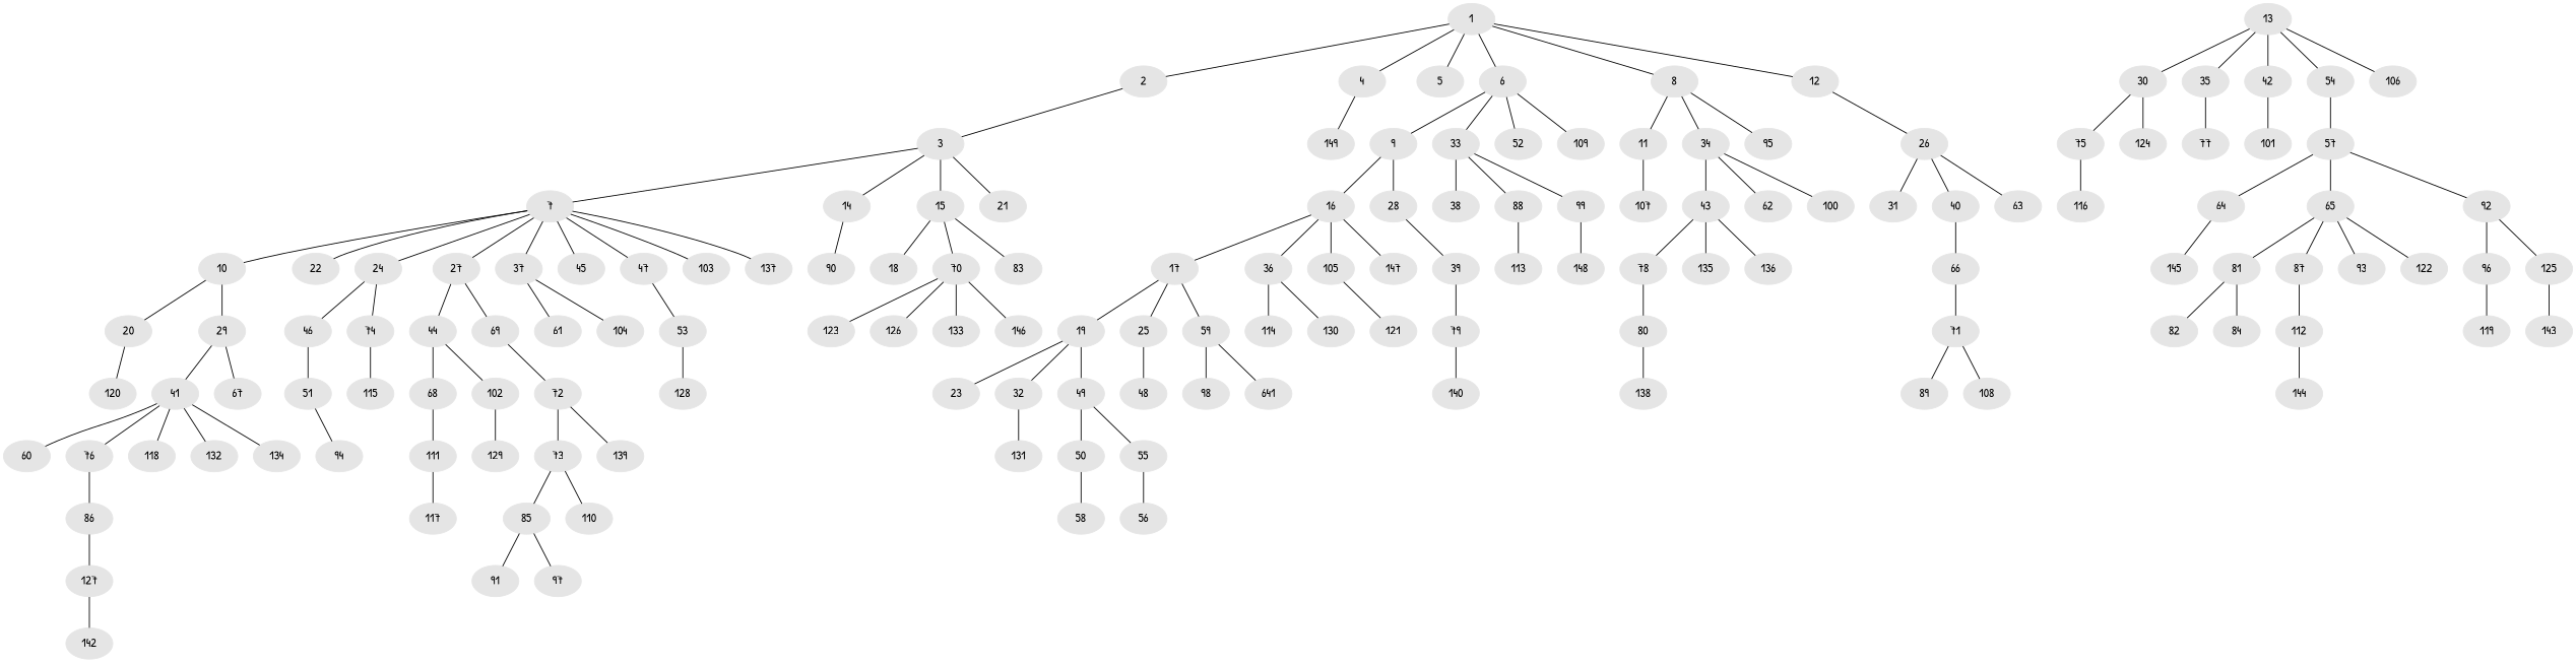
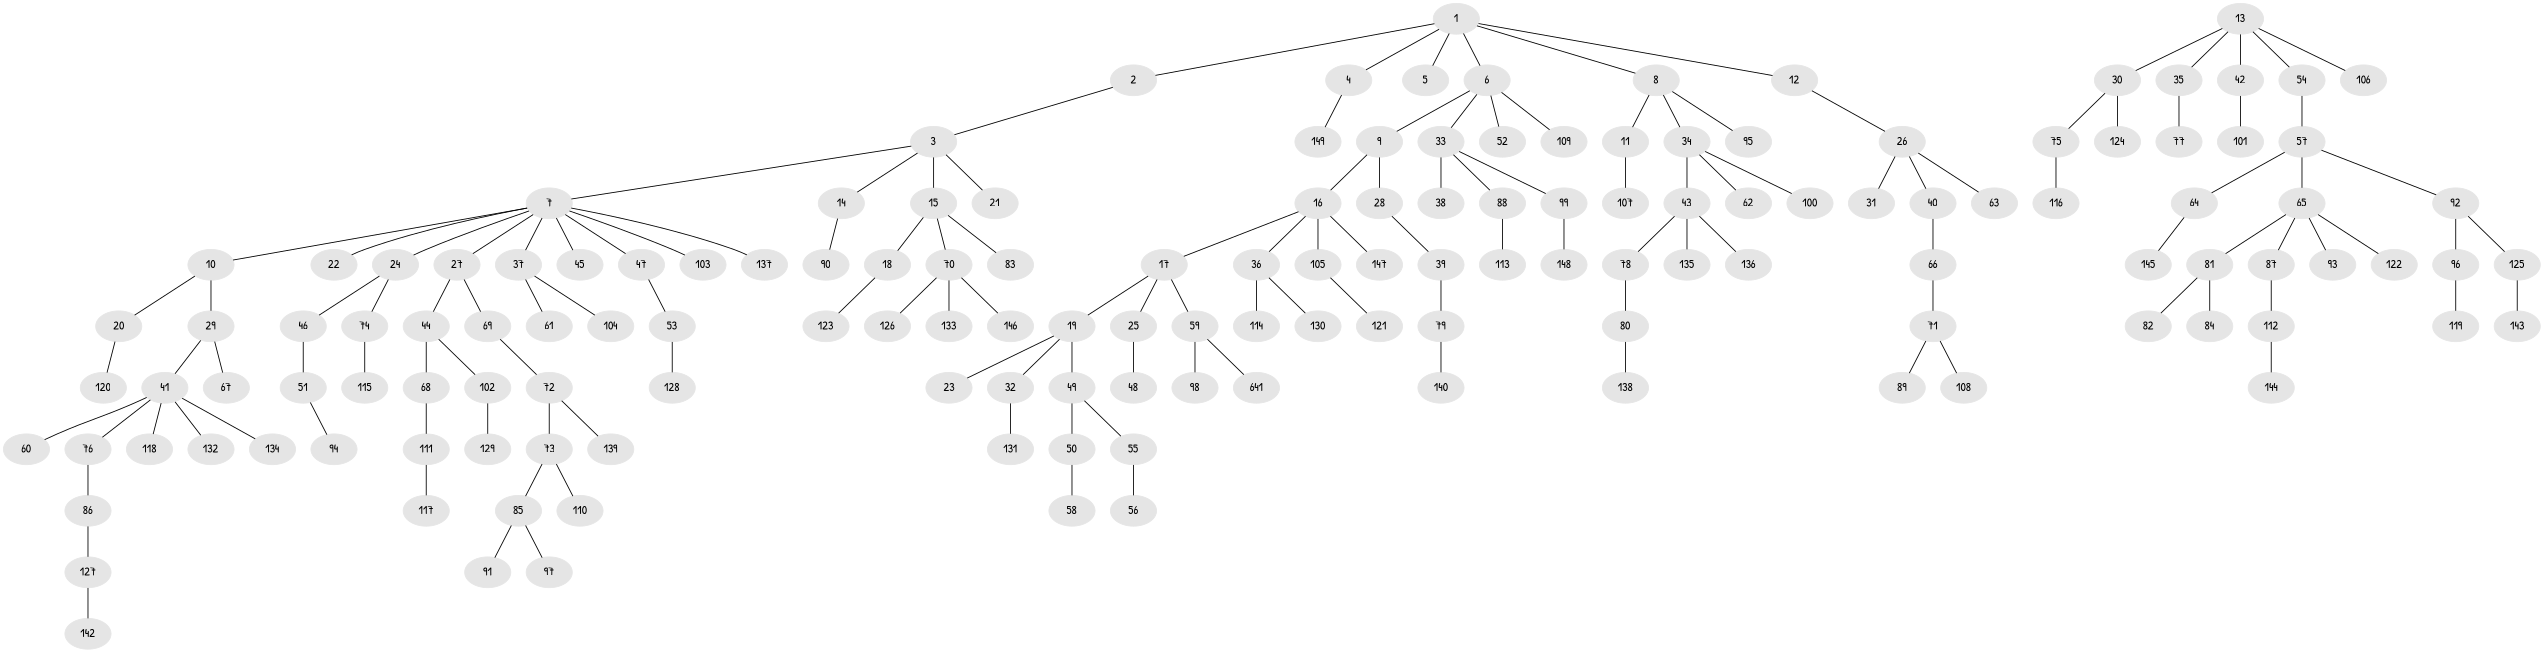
  graph {
    fontname="Patrick Hand"
    node [color=gray90 fontname="Patrick Hand" style=filled]
    edge [fontname="Patrick Hand"]
    1
    2
    4
    5
    6
    8
    12
    3
    149
    9
    33
    52
    109
    11
    34
    95
    26
    7
    14
    15
    21
    10
    22
    24
    27
    37
    45
    47
    103
    137
    13
    30
    35
    42
    54
    106
    90
    18
    70
    83
    16
    28
    38
    88
    99
    20
    29
    46
    74
    44
    69
    61
    104
    53
    107
    43
    62
    100
    17
    36
    105
    147
    39
    120
    41
    67
    31
    40
    63
    75
    124
    77
    101
    57
    123
    126
    133
    146
    19
    25
    59
    114
    130
    121
    23
    32
    49
    48
    98
    n90 [label=641]
    131
    50
    55
    51
    115
    66
    68
    102
    72
    79
    60
    76
    118
    132
    134
    116
    113
    148
    78
    135
    136
    140
    71
    86
    80
    111
    129
    94
    128
    58
    56
    64
    65
    92
    145
    81
    87
    93
    122
    96
    125
    82
    84
    112
    89
    108
    117
    73
    139
    85
    110
    91
    97
    127
    138
    142
    144
    119
    143
    1 -- 2
    1 -- 4
    1 -- 5
    1 -- 6
    1 -- 8
    1 -- 12
    2 -- 3
    4 -- 149
    6 -- 9
    6 -- 33
    6 -- 52
    6 -- 109
    8 -- 11
    8 -- 34
    8 -- 95
    12 -- 26
    3 -- 7
    3 -- 14
    3 -- 15
    3 -- 21
    9 -- 16
    9 -- 28
    33 -- 38
    33 -- 88
    33 -- 99
    11 -- 107
    34 -- 43
    34 -- 62
    34 -- 100
    26 -- 31
    26 -- 40
    26 -- 63
    7 -- 10
    7 -- 22
    7 -- 24
    7 -- 27
    7 -- 37
    7 -- 45
    7 -- 47
    7 -- 103
    7 -- 137
    14 -- 90
    15 -- 18
    15 -- 70
    15 -- 83
    10 -- 20
    10 -- 29
    24 -- 46
    24 -- 74
    27 -- 44
    27 -- 69
    37 -- 61
    37 -- 104
    47 -- 53
    13 -- 30
    13 -- 35
    13 -- 42
    13 -- 54
    13 -- 106
    30 -- 75
    30 -- 124
    35 -- 77
    42 -- 101
    54 -- 57
-   70 -- 123
+   18 -- 123
    70 -- 126
    70 -- 133
    70 -- 146
    16 -- 17
    16 -- 36
    16 -- 105
    16 -- 147
    28 -- 39
    88 -- 113
    99 -- 148
    20 -- 120
    29 -- 41
    29 -- 67
    46 -- 51
    74 -- 115
    44 -- 68
    44 -- 102
    69 -- 72
    53 -- 128
    43 -- 78
    43 -- 135
    43 -- 136
    17 -- 19
    17 -- 25
    17 -- 59
    36 -- 114
    36 -- 130
    105 -- 121
    39 -- 79
    41 -- 60
    41 -- 76
    41 -- 118
    41 -- 132
    41 -- 134
    40 -- 66
    75 -- 116
    57 -- 64
    57 -- 65
    57 -- 92
    19 -- 23
    19 -- 32
    19 -- 49
    25 -- 48
    59 -- 98
    59 -- n90
    32 -- 131
    49 -- 50
    49 -- 55
    50 -- 58
    55 -- 56
    51 -- 94
    66 -- 71
    68 -- 111
    102 -- 129
    72 -- 73
    72 -- 139
    79 -- 140
    76 -- 86
    78 -- 80
    71 -- 89
    71 -- 108
    86 -- 127
    80 -- 138
    111 -- 117
    64 -- 145
    65 -- 81
    65 -- 87
    65 -- 93
    65 -- 122
    92 -- 96
    92 -- 125
    81 -- 82
    81 -- 84
    87 -- 112
    96 -- 119
    125 -- 143
    112 -- 144
    73 -- 85
    73 -- 110
    85 -- 91
    85 -- 97
    127 -- 142
  }
